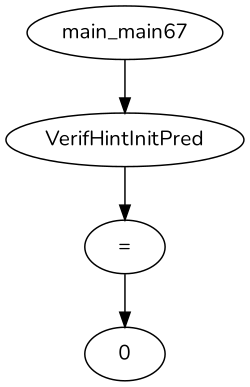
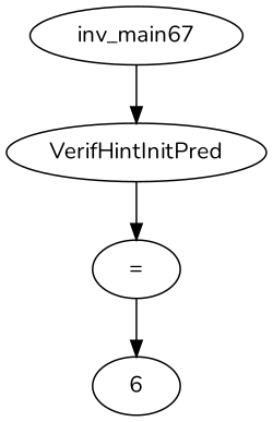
  digraph {
    fontname=Nunito
    node [fontname=Nunito]
    edge [fontname=Nunito]
-   n1 [label=main_main67]
+   n1 [label=inv_main67]
    n2 [label=VerifHintInitPred]
    n3 [label="="]
-   n4 [label=0]
+   n4 [label=6]
    n1 -> n2
    n2 -> n3
    n3 -> n4
  }
